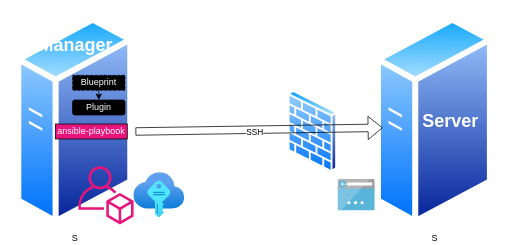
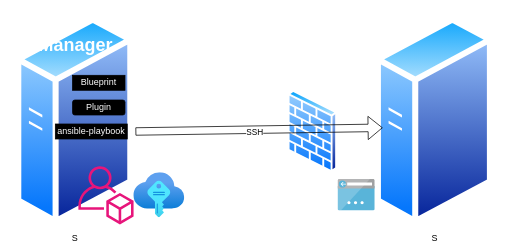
  <mxCell id="0" />
  <mxCell id="1" parent="0" />
  <mxCell id="2" value="" style="image;aspect=fixed;perimeter=ellipsePerimeter;html=1;align=center;shadow=0;dashed=0;spacingTop=3;image=img/lib/active_directory/firewall.svg;" vertex="1" parent="1"><mxGeometry x="382.9" y="120" width="67.1" height="110" as="geometry" /></mxCell>
  <mxCell id="3" value="S" style="image;aspect=fixed;perimeter=ellipsePerimeter;html=1;align=center;shadow=0;dashed=0;spacingTop=3;image=img/lib/active_directory/generic_server.svg;" vertex="1" parent="1"><mxGeometry x="500" y="20" width="157.6" height="281.43" as="geometry" /></mxCell>
  <mxCell id="4" value="S" style="image;aspect=fixed;perimeter=ellipsePerimeter;html=1;align=center;shadow=0;dashed=0;spacingTop=3;image=img/lib/active_directory/generic_server.svg;" vertex="1" parent="1"><mxGeometry x="20" y="20" width="157.6" height="281.43" as="geometry" /></mxCell>
  <mxCell id="5" value="" style="image;aspect=fixed;html=1;points=[];align=center;fontSize=12;image=img/lib/azure2/other/SSH_Keys.svg;" vertex="1" parent="1"><mxGeometry x="177.6" y="230" width="68" height="60" as="geometry" /></mxCell>
  <mxCell id="6" value="" style="shape=flexArrow;endArrow=classic;html=1;rounded=0;entryX=0.063;entryY=0.533;entryDx=0;entryDy=0;entryPerimeter=0;" edge="1" parent="1" target="3"><mxGeometry width="50" height="50" relative="1" as="geometry"><mxPoint x="180" y="175" as="sourcePoint" /><mxPoint x="390" y="210" as="targetPoint" /></mxGeometry></mxCell>
  <mxCell id="7" value="SSH" style="edgeLabel;html=1;align=center;verticalAlign=middle;resizable=0;points=[];" vertex="1" connectable="0" parent="6"><mxGeometry x="-0.045" y="-3" relative="1" as="geometry"><mxPoint as="offset" /></mxGeometry></mxCell>
  <mxCell id="8" value="" style="sketch=0;outlineConnect=0;fontColor=#232F3E;gradientColor=none;fillColor=#E7157B;strokeColor=none;dashed=0;verticalLabelPosition=bottom;verticalAlign=top;align=center;html=1;fontSize=12;fontStyle=0;aspect=fixed;pointerEvents=1;shape=mxgraph.aws4.organizations_account;" vertex="1" parent="1"><mxGeometry x="103.6" y="221" width="74" height="78" as="geometry" /></mxCell>
  <mxCell id="9" value="" style="image;sketch=0;aspect=fixed;html=1;points=[];align=center;fontSize=12;image=img/lib/mscae/App_Service_IPAddress.svg;" vertex="1" parent="1"><mxGeometry x="450" y="239" width="50" height="42" as="geometry" /></mxCell>
  <mxCell id="10" value="&lt;font color=&quot;#ffffff&quot;&gt;Manager&lt;/font&gt;" style="text;strokeColor=none;fillColor=none;html=1;fontSize=24;fontStyle=1;verticalAlign=middle;align=center;" vertex="1" parent="1"><mxGeometry x="50" y="40" width="100" height="40" as="geometry" /></mxCell>
- <mxCell id="11" value="&lt;font color=&quot;#ffffff&quot;&gt;Server&lt;/font&gt;" style="text;strokeColor=none;fillColor=none;html=1;fontSize=24;fontStyle=1;verticalAlign=middle;align=center;" vertex="1" parent="1"><mxGeometry x="550" y="140.71" width="100" height="40" as="geometry" /></mxCell>
- <mxCell id="12" value="&lt;font color=&quot;#ffffff&quot;&gt;Blueprint&lt;/font&gt;" style="rounded=0;whiteSpace=wrap;html=1;fillColor=#000000;dashed=1;" vertex="1" parent="1"><mxGeometry x="96" y="100" width="70" height="20" as="geometry" /></mxCell>
+ <mxCell id="12" value="&lt;font color=&quot;#ffffff&quot;&gt;Blueprint&lt;/font&gt;" style="rounded=0;whiteSpace=wrap;html=1;fillColor=#000000;" vertex="1" parent="1"><mxGeometry x="96" y="100" width="70" height="20" as="geometry" /></mxCell>
  <mxCell id="13" value="&lt;font color=&quot;#ffffff&quot;&gt;Plugin&lt;/font&gt;" style="whiteSpace=wrap;html=1;fillColor=#000000;fillStyle=auto;rounded=1;" vertex="1" parent="1"><mxGeometry x="96" y="133" width="70" height="20" as="geometry" /></mxCell>
- <mxCell id="14" value="" style="endArrow=classic;html=1;rounded=0;exitX=0.5;exitY=1;exitDx=0;exitDy=0;entryX=0.5;entryY=0;entryDx=0;entryDy=0;" edge="1" parent="1" source="12" target="13"><mxGeometry width="50" height="50" relative="1" as="geometry"><mxPoint x="340" y="260" as="sourcePoint" /><mxPoint x="390" y="210" as="targetPoint" /></mxGeometry></mxCell>
- <mxCell id="15" value="&lt;font color=&quot;#ffffff&quot;&gt;ansible-playbook&lt;/font&gt;" style="rounded=0;whiteSpace=wrap;html=1;fillColor=#e7157b;fillStyle=auto;" vertex="1" parent="1"><mxGeometry x="73" y="165" width="96" height="20" as="geometry" /></mxCell>
+ <mxCell id="15" value="&lt;font color=&quot;#ffffff&quot;&gt;ansible-playbook&lt;/font&gt;" style="rounded=0;whiteSpace=wrap;html=1;fillColor=#000000;fillStyle=auto;" vertex="1" parent="1"><mxGeometry x="73" y="165" width="96" height="20" as="geometry" /></mxCell>
